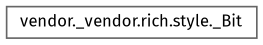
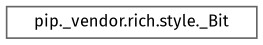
  digraph {
    rankdir=LR
    fontname="Fira Sans"
-   n1 [color=grey40 fillcolor=white fontname="Fira Sans" fontsize=10 height=0.2 label="vendor._vendor.rich.style._Bit" shape=box style=filled width=0.4]
+   n1 [color=grey40 fillcolor=white fontname="Fira Sans" fontsize=10 height=0.2 label="pip._vendor.rich.style._Bit" shape=box style=filled width=0.4]
  }
